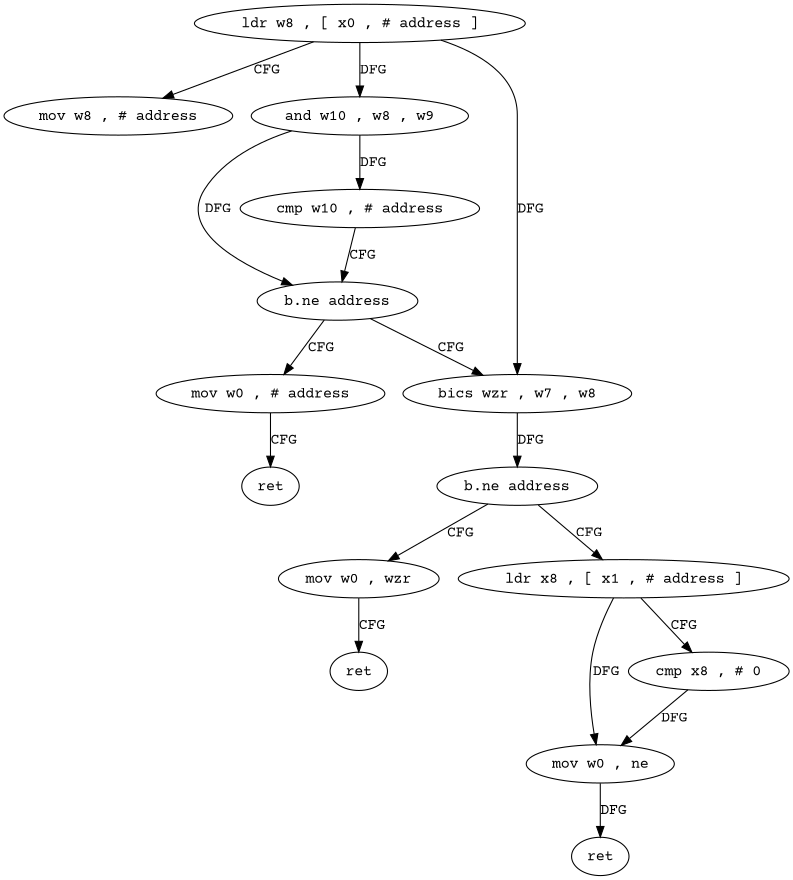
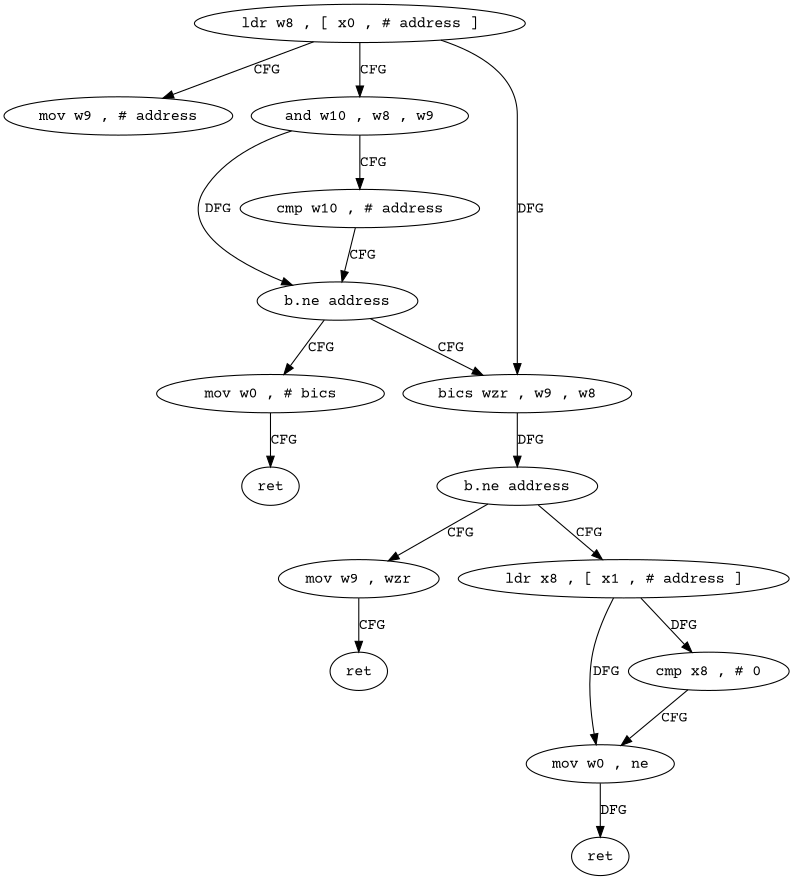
  digraph {
    fontname="Courier Prime"
    node [fontname="Courier Prime"]
    edge [fontname="Courier Prime"]
    n1 [label="ldr w8 , [ x0 , # address ]"]
-   n2 [label="mov w8 , # address"]
+   n2 [label="mov w9 , # address"]
    n3 [label="and w10 , w8 , w9"]
-   n4 [label="bics wzr , w7 , w8"]
+   n4 [label="bics wzr , w9 , w8"]
    n5 [label="cmp w10 , # address"]
    n6 [label="b.ne address"]
    n7 [label="b.ne address"]
-   n8 [label="mov w0 , # address"]
+   n8 [label="mov w0 , # bics"]
    n9 [label=ret]
-   n10 [label="mov w0 , wzr"]
+   n10 [label="mov w9 , wzr"]
    n11 [label="ldr x8 , [ x1 , # address ]"]
    n12 [label=ret]
    n13 [label="cmp x8 , # 0"]
    n14 [label="mov w0 , ne"]
    n15 [label=ret]
    n1 -> n2 [label=CFG]
-   n1 -> n3 [label=DFG]
+   n1 -> n3 [label=CFG]
    n1 -> n4 [label=DFG]
-   n3 -> n5 [label=DFG]
+   n3 -> n5 [label=CFG]
    n3 -> n6 [label=DFG]
    n4 -> n7 [label=DFG]
    n5 -> n6 [label=CFG]
    n6 -> n4 [label=CFG]
    n6 -> n8 [label=CFG]
    n7 -> n10 [label=CFG]
    n7 -> n11 [label=CFG]
    n8 -> n9 [label=CFG]
    n10 -> n12 [label=CFG]
-   n11 -> n13 [label=CFG]
+   n11 -> n13 [label=DFG]
    n11 -> n14 [label=DFG]
-   n13 -> n14 [label=DFG]
+   n13 -> n14 [label=CFG]
    n14 -> n15 [label=DFG]
  }
